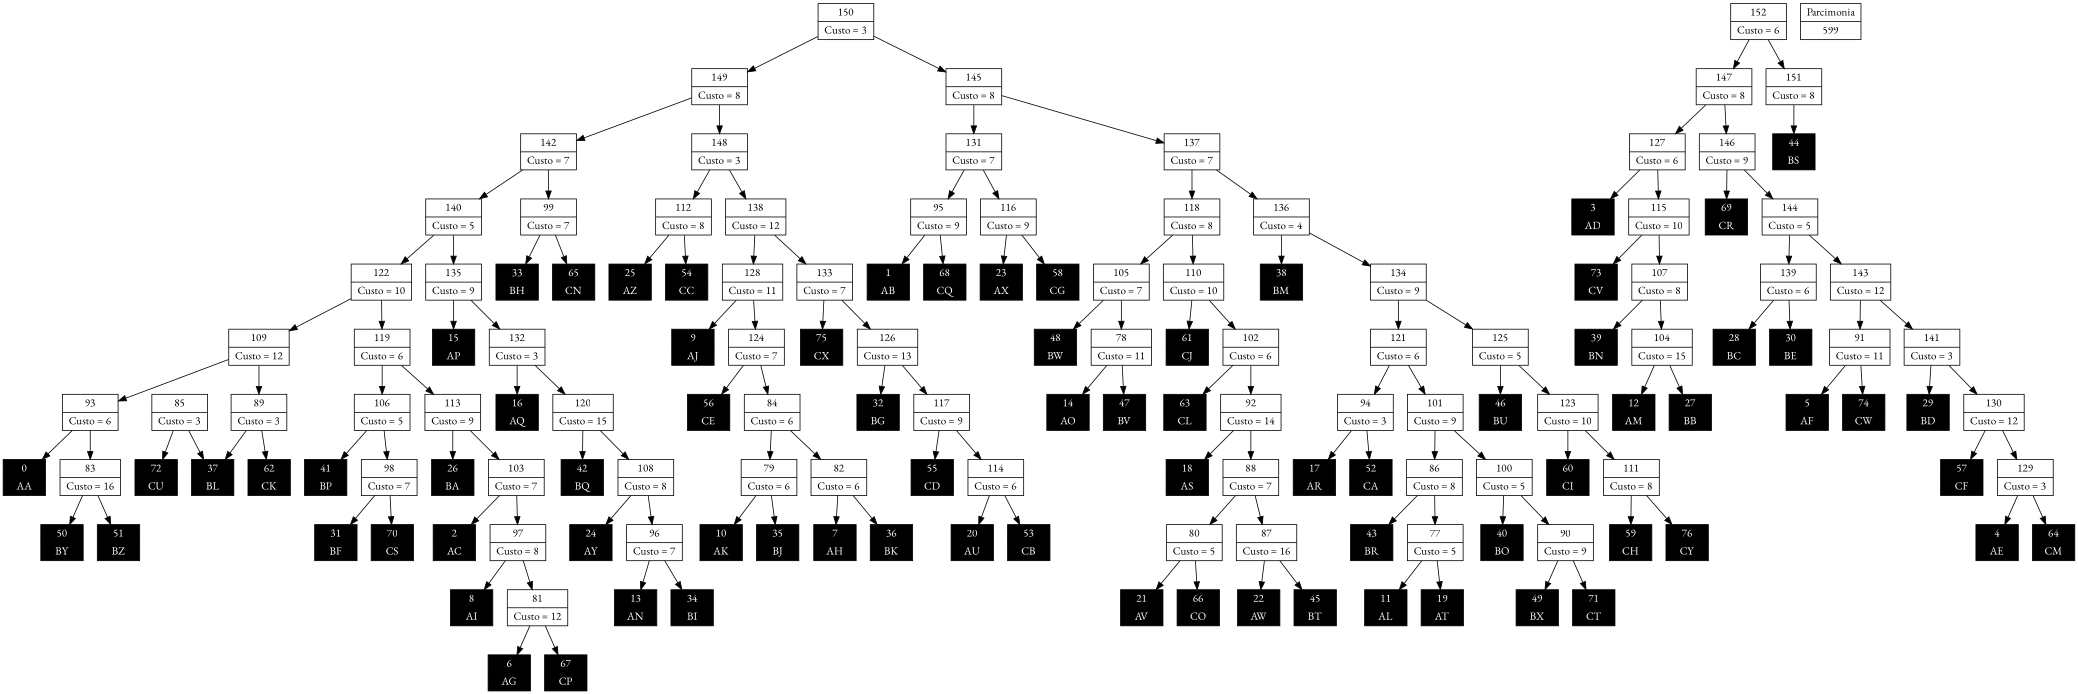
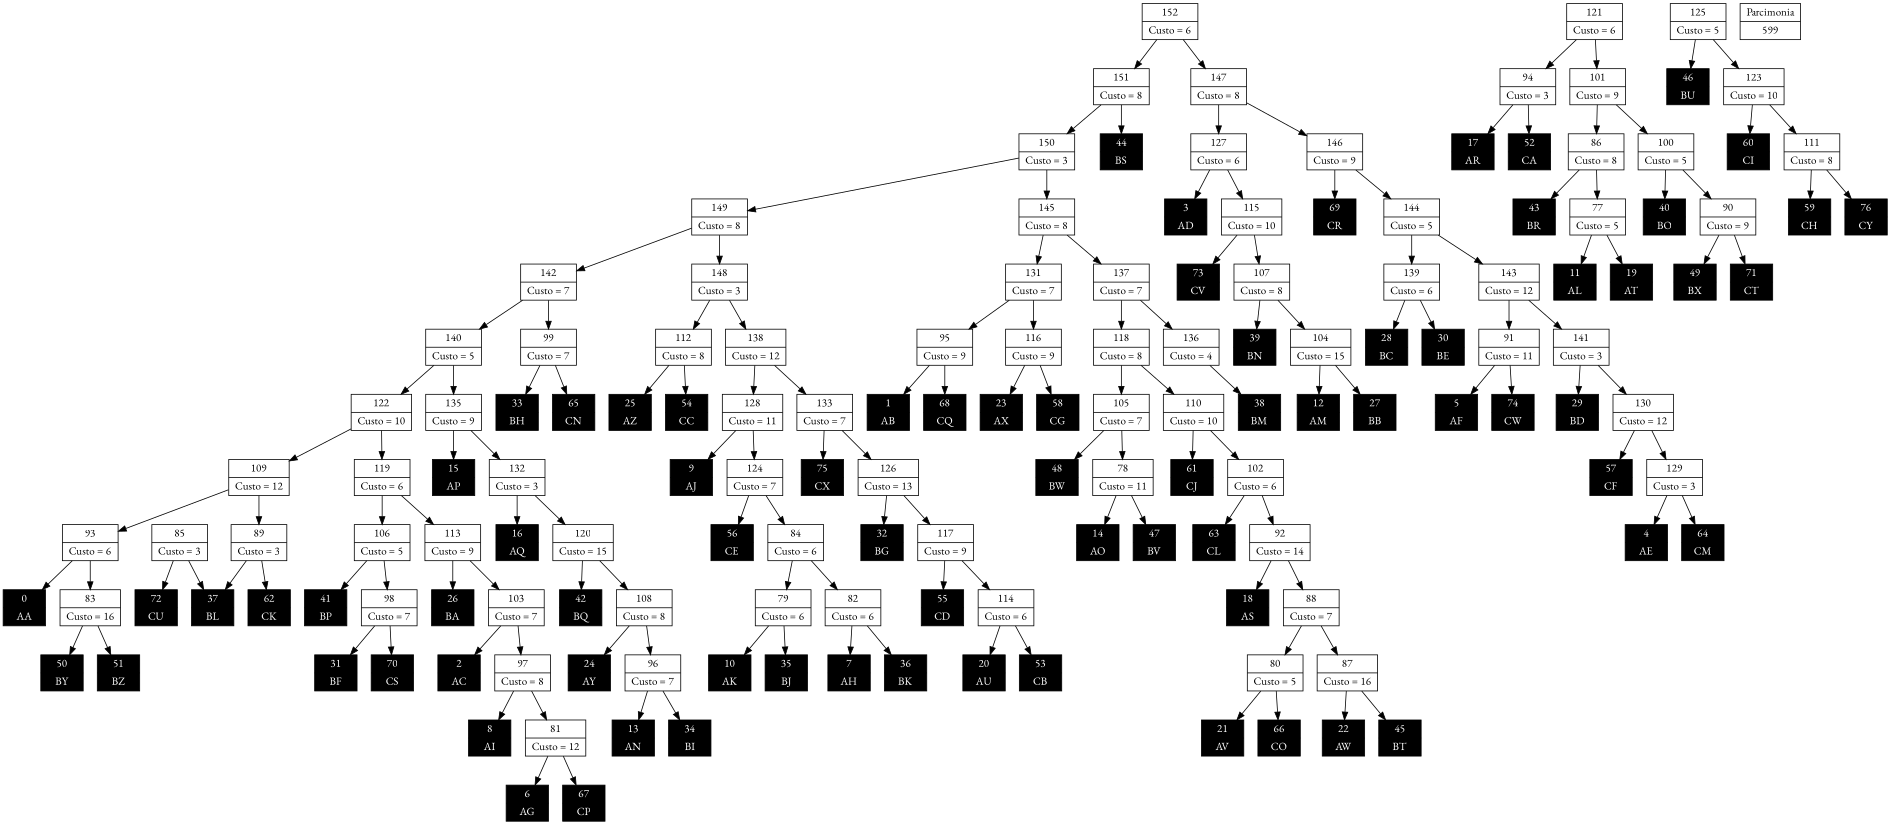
  digraph {
    fontname="EB Garamond"
    node [fontname="EB Garamond" shape=record]
    edge [fontname="EB Garamond"]
    n1 [color=black fontcolor=white fontsize=14 height=0.5 label="{0 | AA}" style=filled]
    n2 [color=black fontcolor=white fontsize=14 height=0.5 label="{1 | AB}" style=filled]
    n3 [color=black fontcolor=white fontsize=14 height=0.5 label="{2 | AC}" style=filled]
    n4 [color=black fontcolor=white fontsize=14 height=0.5 label="{3 | AD}" style=filled]
    n5 [color=black fontcolor=white fontsize=14 height=0.5 label="{4 | AE}" style=filled]
    n6 [color=black fontcolor=white fontsize=14 height=0.5 label="{5 | AF}" style=filled]
    n7 [color=black fontcolor=white fontsize=14 height=0.5 label="{6 | AG}" style=filled]
    n8 [color=black fontcolor=white fontsize=14 height=0.5 label="{7 | AH}" style=filled]
    n9 [color=black fontcolor=white fontsize=14 height=0.5 label="{8 | AI}" style=filled]
    n10 [color=black fontcolor=white fontsize=14 height=0.5 label="{9 | AJ}" style=filled]
    n11 [color=black fontcolor=white fontsize=14 height=0.5 label="{10 | AK}" style=filled]
    n12 [color=black fontcolor=white fontsize=14 height=0.5 label="{11 | AL}" style=filled]
    n13 [color=black fontcolor=white fontsize=14 height=0.5 label="{12 | AM}" style=filled]
    n14 [color=black fontcolor=white fontsize=14 height=0.5 label="{13 | AN}" style=filled]
    n15 [color=black fontcolor=white fontsize=14 height=0.5 label="{14 | AO}" style=filled]
    n16 [color=black fontcolor=white fontsize=14 height=0.5 label="{15 | AP}" style=filled]
    n17 [color=black fontcolor=white fontsize=14 height=0.5 label="{16 | AQ}" style=filled]
    n18 [color=black fontcolor=white fontsize=14 height=0.5 label="{17 | AR}" style=filled]
    n19 [color=black fontcolor=white fontsize=14 height=0.5 label="{18 | AS}" style=filled]
    n20 [color=black fontcolor=white fontsize=14 height=0.5 label="{19 | AT}" style=filled]
    n21 [color=black fontcolor=white fontsize=14 height=0.5 label="{20 | AU}" style=filled]
    n22 [color=black fontcolor=white fontsize=14 height=0.5 label="{21 | AV}" style=filled]
    n23 [color=black fontcolor=white fontsize=14 height=0.5 label="{22 | AW}" style=filled]
    n24 [color=black fontcolor=white fontsize=14 height=0.5 label="{23 | AX}" style=filled]
    n25 [color=black fontcolor=white fontsize=14 height=0.5 label="{24 | AY}" style=filled]
    n26 [color=black fontcolor=white fontsize=14 height=0.5 label="{25 | AZ}" style=filled]
    n27 [color=black fontcolor=white fontsize=14 height=0.5 label="{26 | BA}" style=filled]
    n28 [color=black fontcolor=white fontsize=14 height=0.5 label="{27 | BB}" style=filled]
    n29 [color=black fontcolor=white fontsize=14 height=0.5 label="{28 | BC}" style=filled]
    n30 [color=black fontcolor=white fontsize=14 height=0.5 label="{29 | BD}" style=filled]
    n31 [color=black fontcolor=white fontsize=14 height=0.5 label="{30 | BE}" style=filled]
    n32 [color=black fontcolor=white fontsize=14 height=0.5 label="{31 | BF}" style=filled]
    n33 [color=black fontcolor=white fontsize=14 height=0.5 label="{32 | BG}" style=filled]
    n34 [color=black fontcolor=white fontsize=14 height=0.5 label="{33 | BH}" style=filled]
    n35 [color=black fontcolor=white fontsize=14 height=0.5 label="{34 | BI}" style=filled]
    n36 [color=black fontcolor=white fontsize=14 height=0.5 label="{35 | BJ}" style=filled]
    n37 [color=black fontcolor=white fontsize=14 height=0.5 label="{36 | BK}" style=filled]
    n38 [color=black fontcolor=white fontsize=14 height=0.5 label="{37 | BL}" style=filled]
    n39 [color=black fontcolor=white fontsize=14 height=0.5 label="{38 | BM}" style=filled]
    n40 [color=black fontcolor=white fontsize=14 height=0.5 label="{39 | BN}" style=filled]
    n41 [color=black fontcolor=white fontsize=14 height=0.5 label="{40 | BO}" style=filled]
    n42 [color=black fontcolor=white fontsize=14 height=0.5 label="{41 | BP}" style=filled]
    n43 [color=black fontcolor=white fontsize=14 height=0.5 label="{42 | BQ}" style=filled]
    n44 [color=black fontcolor=white fontsize=14 height=0.5 label="{43 | BR}" style=filled]
    n45 [color=black fontcolor=white fontsize=14 height=0.5 label="{44 | BS}" style=filled]
    n46 [color=black fontcolor=white fontsize=14 height=0.5 label="{45 | BT}" style=filled]
    n47 [color=black fontcolor=white fontsize=14 height=0.5 label="{46 | BU}" style=filled]
    n48 [color=black fontcolor=white fontsize=14 height=0.5 label="{47 | BV}" style=filled]
    n49 [color=black fontcolor=white fontsize=14 height=0.5 label="{48 | BW}" style=filled]
    n50 [color=black fontcolor=white fontsize=14 height=0.5 label="{49 | BX}" style=filled]
    n51 [color=black fontcolor=white fontsize=14 height=0.5 label="{50 | BY}" style=filled]
    n52 [color=black fontcolor=white fontsize=14 height=0.5 label="{51 | BZ}" style=filled]
    n53 [color=black fontcolor=white fontsize=14 height=0.5 label="{52 | CA}" style=filled]
    n54 [color=black fontcolor=white fontsize=14 height=0.5 label="{53 | CB}" style=filled]
    n55 [color=black fontcolor=white fontsize=14 height=0.5 label="{54 | CC}" style=filled]
    n56 [color=black fontcolor=white fontsize=14 height=0.5 label="{55 | CD}" style=filled]
    n57 [color=black fontcolor=white fontsize=14 height=0.5 label="{56 | CE}" style=filled]
    n58 [color=black fontcolor=white fontsize=14 height=0.5 label="{57 | CF}" style=filled]
    n59 [color=black fontcolor=white fontsize=14 height=0.5 label="{58 | CG}" style=filled]
    n60 [color=black fontcolor=white fontsize=14 height=0.5 label="{59 | CH}" style=filled]
    n61 [color=black fontcolor=white fontsize=14 height=0.5 label="{60 | CI}" style=filled]
    n62 [color=black fontcolor=white fontsize=14 height=0.5 label="{61 | CJ}" style=filled]
    n63 [color=black fontcolor=white fontsize=14 height=0.5 label="{62 | CK}" style=filled]
    n64 [color=black fontcolor=white fontsize=14 height=0.5 label="{63 | CL}" style=filled]
    n65 [color=black fontcolor=white fontsize=14 height=0.5 label="{64 | CM}" style=filled]
    n66 [color=black fontcolor=white fontsize=14 height=0.5 label="{65 | CN}" style=filled]
    n67 [color=black fontcolor=white fontsize=14 height=0.5 label="{66 | CO}" style=filled]
    n68 [color=black fontcolor=white fontsize=14 height=0.5 label="{67 | CP}" style=filled]
    n69 [color=black fontcolor=white fontsize=14 height=0.5 label="{68 | CQ}" style=filled]
    n70 [color=black fontcolor=white fontsize=14 height=0.5 label="{69 | CR}" style=filled]
    n71 [color=black fontcolor=white fontsize=14 height=0.5 label="{70 | CS}" style=filled]
    n72 [color=black fontcolor=white fontsize=14 height=0.5 label="{71 | CT}" style=filled]
    n73 [color=black fontcolor=white fontsize=14 height=0.5 label="{72 | CU}" style=filled]
    n74 [color=black fontcolor=white fontsize=14 height=0.5 label="{73 | CV}" style=filled]
    n75 [color=black fontcolor=white fontsize=14 height=0.5 label="{74 | CW}" style=filled]
    n76 [color=black fontcolor=white fontsize=14 height=0.5 label="{75 | CX}" style=filled]
    n77 [color=black fontcolor=white fontsize=14 height=0.5 label="{76 | CY}" style=filled]
    n78 [label="{77|Custo = 5}"]
    n79 [label="{78|Custo = 11}"]
    n80 [label="{79|Custo = 6}"]
    n81 [label="{80|Custo = 5}"]
    n82 [label="{81|Custo = 12}"]
    n83 [label="{82|Custo = 6}"]
    n84 [label="{83|Custo = 16}"]
    n85 [label="{84|Custo = 6}"]
    n86 [label="{85|Custo = 3}"]
    n87 [label="{86|Custo = 8}"]
    n88 [label="{87|Custo = 16}"]
    n89 [label="{88|Custo = 7}"]
    n90 [label="{89|Custo = 3}"]
    n91 [label="{90|Custo = 9}"]
    n92 [label="{91|Custo = 11}"]
    n93 [label="{92|Custo = 14}"]
    n94 [label="{93|Custo = 6}"]
    n95 [label="{94|Custo = 3}"]
    n96 [label="{95|Custo = 9}"]
    n97 [label="{96|Custo = 7}"]
    n98 [label="{97|Custo = 8}"]
    n99 [label="{98|Custo = 7}"]
    n100 [label="{99|Custo = 7}"]
    n101 [label="{100|Custo = 5}"]
    n102 [label="{101|Custo = 9}"]
    n103 [label="{102|Custo = 6}"]
    n104 [label="{103|Custo = 7}"]
    n105 [label="{104|Custo = 15}"]
    n106 [label="{105|Custo = 7}"]
    n107 [label="{106|Custo = 5}"]
    n108 [label="{107|Custo = 8}"]
    n109 [label="{108|Custo = 8}"]
    n110 [label="{109|Custo = 12}"]
    n111 [label="{110|Custo = 10}"]
    n112 [label="{111|Custo = 8}"]
    n113 [label="{112|Custo = 8}"]
    n114 [label="{113|Custo = 9}"]
    n115 [label="{114|Custo = 6}"]
    n116 [label="{115|Custo = 10}"]
    n117 [label="{116|Custo = 9}"]
    n118 [label="{117|Custo = 9}"]
    n119 [label="{118|Custo = 8}"]
    n120 [label="{119|Custo = 6}"]
    n121 [label="{120|Custo = 15}"]
    n122 [label="{121|Custo = 6}"]
    n123 [label="{122|Custo = 10}"]
    n124 [label="{123|Custo = 10}"]
    n125 [label="{124|Custo = 7}"]
    n126 [label="{125|Custo = 5}"]
    n127 [label="{126|Custo = 13}"]
    n128 [label="{127|Custo = 6}"]
    n129 [label="{128|Custo = 11}"]
    n130 [label="{129|Custo = 3}"]
    n131 [label="{130|Custo = 12}"]
    n132 [label="{131|Custo = 7}"]
    n133 [label="{132|Custo = 3}"]
    n134 [label="{133|Custo = 7}"]
-   n135 [label="{134|Custo = 9}"]
    n136 [label="{135|Custo = 9}"]
    n137 [label="{136|Custo = 4}"]
    n138 [label="{137|Custo = 7}"]
    n139 [label="{138|Custo = 12}"]
    n140 [label="{139|Custo = 6}"]
    n141 [label="{140|Custo = 5}"]
    n142 [label="{141|Custo = 3}"]
    n143 [label="{142|Custo = 7}"]
    n144 [label="{143|Custo = 12}"]
    n145 [label="{144|Custo = 5}"]
    n146 [label="{145|Custo = 8}"]
    n147 [label="{146|Custo = 9}"]
    n148 [label="{147|Custo = 8}"]
    n149 [label="{148|Custo = 3}"]
    n150 [label="{149|Custo = 8}"]
    n151 [label="{150|Custo = 3}"]
    n152 [label="{151|Custo = 8}"]
    n153 [label="{152|Custo = 6}"]
    n154 [label="{Parcimonia|599}"]
    n78 -> n12
    n78 -> n20
    n79 -> n15
    n79 -> n48
    n80 -> n11
    n80 -> n36
    n81 -> n22
    n81 -> n67
    n82 -> n7
    n82 -> n68
    n83 -> n8
    n83 -> n37
    n84 -> n51
    n84 -> n52
    n85 -> n80
    n85 -> n83
    n86 -> n38
    n86 -> n73
    n87 -> n44
    n87 -> n78
    n88 -> n23
    n88 -> n46
    n89 -> n81
    n89 -> n88
    n90 -> n38
    n90 -> n63
    n91 -> n50
    n91 -> n72
    n92 -> n6
    n92 -> n75
    n93 -> n19
    n93 -> n89
    n94 -> n1
    n94 -> n84
    n95 -> n18
    n95 -> n53
    n96 -> n2
    n96 -> n69
    n97 -> n14
    n97 -> n35
    n98 -> n9
    n98 -> n82
    n99 -> n32
    n99 -> n71
    n100 -> n34
    n100 -> n66
    n101 -> n41
    n101 -> n91
    n102 -> n87
    n102 -> n101
    n103 -> n64
    n103 -> n93
    n104 -> n3
    n104 -> n98
    n105 -> n13
    n105 -> n28
    n106 -> n49
    n106 -> n79
    n107 -> n42
    n107 -> n99
    n108 -> n40
    n108 -> n105
    n109 -> n25
    n109 -> n97
    n110 -> n90
    n110 -> n94
    n111 -> n62
    n111 -> n103
    n112 -> n60
    n112 -> n77
    n113 -> n26
    n113 -> n55
    n114 -> n27
    n114 -> n104
    n115 -> n21
    n115 -> n54
    n116 -> n74
    n116 -> n108
    n117 -> n24
    n117 -> n59
    n118 -> n56
    n118 -> n115
    n119 -> n106
    n119 -> n111
    n120 -> n107
    n120 -> n114
    n121 -> n43
    n121 -> n109
    n122 -> n95
    n122 -> n102
    n123 -> n110
    n123 -> n120
    n124 -> n61
    n124 -> n112
    n125 -> n57
    n125 -> n85
    n126 -> n47
    n126 -> n124
    n127 -> n33
    n127 -> n118
    n128 -> n4
    n128 -> n116
    n129 -> n10
    n129 -> n125
    n130 -> n5
    n130 -> n65
    n131 -> n58
    n131 -> n130
    n132 -> n96
    n132 -> n117
    n133 -> n17
    n133 -> n121
    n134 -> n76
    n134 -> n127
-   n135 -> n122
-   n135 -> n126
    n136 -> n16
    n136 -> n133
    n137 -> n39
-   n137 -> n135
    n138 -> n119
    n138 -> n137
    n139 -> n129
    n139 -> n134
    n140 -> n29
    n140 -> n31
    n141 -> n123
    n141 -> n136
    n142 -> n30
    n142 -> n131
    n143 -> n100
    n143 -> n141
    n144 -> n92
    n144 -> n142
    n145 -> n140
    n145 -> n144
    n146 -> n132
    n146 -> n138
    n147 -> n70
    n147 -> n145
    n148 -> n128
    n148 -> n147
    n149 -> n113
    n149 -> n139
    n150 -> n143
    n150 -> n149
    n151 -> n146
    n151 -> n150
    n152 -> n45
+   n152 -> n151
    n153 -> n148
    n153 -> n152
  }
